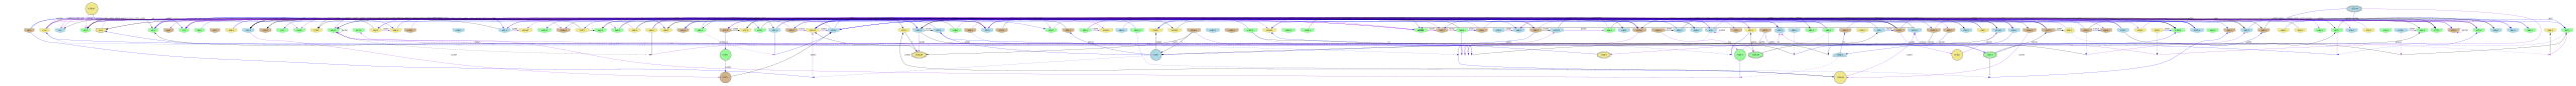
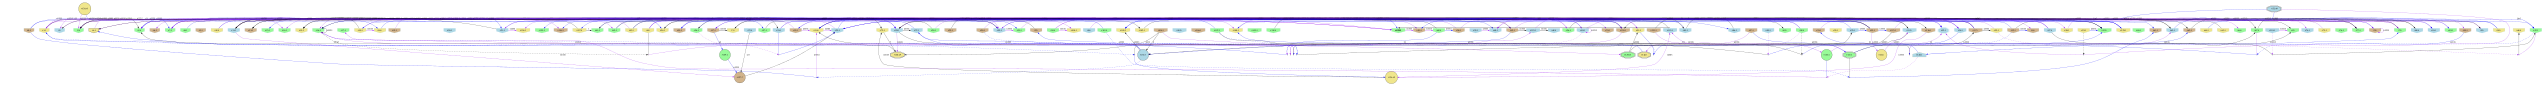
  digraph {
    fontname="PT Serif"
    node [fontname="PT Serif" shape=invhouse style=filled color=lightblue fillcolor=palegreen]
    edge [fontname="PT Serif"]
    rankInputs [shape=circle style=invisible color="" fillcolor=""]
    n2 [fillcolor=tan label="#0:1"]
    n3 [fillcolor=khaki label="#1:1"]
    n4 [fillcolor=lightblue label="#2:1"]
    n5 [label="#3:1"]
    n6 [color=black fillcolor=khaki label="#4:1"]
    n7 [label="#5:1"]
    n8 [fillcolor=tan label="#6:1"]
    n9 [label="#7:1"]
    n10 [label="#8:1"]
    n11 [fillcolor=tan label="#9:1"]
    n12 [fillcolor=khaki label="#10:1"]
    n13 [fillcolor=lightblue label="#11:1"]
    n14 [fillcolor=tan label="#12:1"]
    n15 [label="#13:1"]
    n16 [label="#14:1"]
    n17 [fillcolor=khaki label="#15:1"]
    n18 [label="#16:1"]
    n19 [label="#17:1"]
    n20 [fillcolor=khaki label="#18:1"]
    n21 [fillcolor=tan label="#19:1"]
    n22 [fillcolor=lightblue label="#20:1"]
    n23 [fillcolor=khaki label="#21:1"]
-   n24 [fillcolor=khaki label="#22:1" shape=doubleoctagon]
+   n24 [fillcolor=khaki label="#22:1"]
    n25 [fillcolor=tan label="#23:1"]
    n26 [fillcolor=khaki label="#24:1"]
    n27 [fillcolor=tan label="#25:1"]
    n28 [label="#26:1"]
    n29 [fillcolor=tan label="#27:1"]
    n30 [fillcolor=tan label="#28:1"]
    n31 [fillcolor=lightblue label="#29:1"]
    n32 [fillcolor=khaki label="#30:1"]
    n33 [fillcolor=lightblue label="#31:1"]
    n34 [label="#32:1"]
    n35 [fillcolor=tan label="#33:1"]
    n36 [label="#34:1"]
    n37 [fillcolor=lightblue label="#35:1"]
    n38 [label="#36:1"]
    n39 [fillcolor=lightblue label="#37:1"]
    n40 [label="#38:1"]
    n41 [fillcolor=tan label="#39:1"]
    n42 [fillcolor=lightblue label="#40:1"]
    n43 [label="#41:1"]
    n44 [label="#42:1"]
    n45 [fillcolor=khaki label="#43:1"]
    n46 [fillcolor=khaki label="#44:1"]
    n47 [label="#45:1"]
    n48 [fillcolor=khaki label="#46:1"]
    n49 [label="#47:1"]
    n50 [fillcolor=lightblue label="#48:1"]
    n51 [fillcolor=tan label="#49:1"]
    n52 [fillcolor=tan label="#50:1"]
    n53 [fillcolor=lightblue label="#51:1"]
    n54 [fillcolor=tan label="#52:1"]
    n55 [fillcolor=lightblue label="#53:1" shape=doubleoctagon]
    n56 [fillcolor=lightblue label="#54:1"]
    n57 [fillcolor=tan label="#55:1"]
    n58 [fillcolor=tan label="#56:1"]
    n59 [fillcolor=lightblue label="#57:1"]
    n60 [fillcolor=khaki label="#58:1"]
    n61 [fillcolor=khaki label="#59:1"]
    n62 [label="#60:1"]
    n63 [fillcolor=tan label="#61:1"]
    n64 [fillcolor=lightblue label="#62:1"]
    n65 [fillcolor=tan label="#63:1"]
    n66 [fillcolor=khaki label="#64:1"]
    n67 [fillcolor=khaki label="#65:1"]
    n68 [label="#66:1"]
    n69 [label="#67:1"]
    n70 [label="#68:1"]
    n71 [fillcolor=lightblue label="#69:1"]
    n72 [fillcolor=tan label="#70:1"]
    n73 [fillcolor=khaki label="#71:1"]
+   n74 [fillcolor=lightblue label="#72:1"]
    n75 [fillcolor=khaki label="#73:1"]
    n76 [fillcolor=lightblue label="#74:1"]
    n77 [fillcolor=khaki label="#75:1"]
    n78 [label="#76:1"]
    n79 [label="#77:1"]
    n80 [fillcolor=tan label="#78:1"]
    n81 [label="#79:1"]
    n82 [fillcolor=lightblue label="#80:1"]
    n83 [fillcolor=lightblue label="#81:1"]
    n84 [label="#82:1"]
    n85 [fillcolor=lightblue label="#83:1"]
    n86 [fillcolor=lightblue label="#84:1"]
    n87 [fillcolor=lightblue label="#85:1"]
    n88 [fillcolor=lightblue label="#86:1"]
    n89 [fillcolor=tan label="#87:1"]
    n90 [fillcolor=lightblue label="#88:1"]
    n91 [label="#89:1"]
    n92 [label="#90:1"]
    n93 [fillcolor=tan label="#91:1"]
    n94 [fillcolor=khaki label="#92:1"]
    n95 [fillcolor=lightblue label="#93:1"]
    n96 [fillcolor=tan label="#94:1"]
    n97 [fillcolor=lightblue label="#95:1"]
    n98 [fillcolor=khaki label="#96:1"]
    n99 [label="#97:1"]
    n100 [fillcolor=tan label="#98:1"]
    n101 [fillcolor=lightblue label="#99:1"]
    n102 [fillcolor=khaki label="#100:1"]
    n103 [label="#101:1"]
    n104 [fillcolor=khaki label="#102:1"]
    n105 [fillcolor=khaki label="#103:1"]
    n106 [fillcolor=tan label="#104:1"]
    n107 [fillcolor=lightblue label="#105:1"]
    n108 [fillcolor=tan label="#106:1"]
    n109 [label="#107:1"]
    n110 [fillcolor=khaki label="#108:1"]
    n111 [label="#109:1"]
    n112 [label="#110:1"]
    n113 [label="#111:1"]
    n114 [fillcolor=lightblue label="#112:1"]
    n115 [fillcolor=tan label="#113:1"]
    n116 [fillcolor=khaki label="#114:1"]
    n117 [fillcolor=lightblue label="#115:1"]
    n118 [fillcolor=tan label="#116:1"]
    n119 [fillcolor=tan label="#117:1"]
    n120 [fillcolor=lightblue label="#118:1"]
    n121 [fillcolor=lightblue label="#119:1"]
    n122 [fillcolor=tan label="#120:1"]
    n123 [fillcolor=tan label="#121:1"]
    n124 [label="#122:1"]
-   n125 [fillcolor=lightblue label="#123:1"]
+   n125 [fillcolor=khaki label="#123:1"]
    n126 [fillcolor=khaki label="#124:1"]
    n127 [label="#125:1"]
    n128 [fillcolor=tan label="#126:1"]
    n129 [fillcolor=khaki label="#127:1"]
    rankOutputs [shape=circle style=invisible color="" fillcolor=""]
    n131 [color=tan fillcolor=lightblue label="#128:1" shape=house]
    153 [fillcolor=tan shape=point color=""]
    152 [fillcolor=tan shape=point color=""]
    n134 [fillcolor=tan label="#137:7" shape=circle color=""]
    n135 [label="#129:49" shape=doubleoctagon color=""]
    148 [fillcolor=tan shape=point color=""]
    159 [fillcolor=lightblue shape=point color=""]
    155 [fillcolor=lightblue shape=point color=""]
    158 [fillcolor=khaki shape=point color=""]
    156 [fillcolor=khaki shape=point color=""]
    n141 [label="#139:1" shape=circle color=""]
    146 [fillcolor=lightblue shape=point color=""]
    147 [fillcolor=lightblue shape=point color=""]
    n144 [fillcolor=lightblue label="#135:7" shape=circle color=""]
    145 [shape=point color=""]
    n146 [fillcolor=khaki label="#136:7" shape=circle color=""]
    144 [shape=point color=""]
    142 [fillcolor=lightblue shape=point color=""]
    151 [shape=point color=""]
    150 [fillcolor=tan shape=point color=""]
    n151 [fillcolor=khaki label="#138:49" shape=doubleoctagon color=""]
    154 [fillcolor=khaki shape=point color=""]
    n153 [label="#131:7" shape=doubleoctagon color=""]
    n154 [fillcolor=khaki label="#140:7" shape=doubleoctagon color=""]
    149 [fillcolor=khaki shape=point color=""]
    157 [fillcolor=tan shape=point color=""]
    n157 [fillcolor=khaki label="#134:49" shape=circle color=""]
    n158 [label="#133:1" shape=circle color=""]
    143 [fillcolor=lightblue shape=point color=""]
    n160 [fillcolor=khaki label="#130:49" shape=circle color=""]
    n161 [fillcolor=lightblue label="#132:49" shape=doubleoctagon color=""]
    subgraph sub_1 {
      rank=same
      rankdir=TB
      rankInputs
      n2
      n3
      n4
      n5
      n6
      n7
      n8
      n9
      n10
      n11
      n12
      n13
      n14
      n15
      n16
      n17
      n18
      n19
      n20
      n21
      n22
      n23
      n24
      n25
      n26
      n27
      n28
      n29
      n30
      n31
      n32
      n33
      n34
      n35
      n36
      n37
      n38
      n39
      n40
      n41
      n42
      n43
      n44
      n45
      n46
      n47
      n48
      n49
      n50
      n51
      n52
      n53
      n54
      n55
      n56
      n57
      n58
      n59
      n60
      n61
      n62
      n63
      n64
      n65
      n66
      n67
      n68
      n69
      n70
      n71
      n72
      n73
+     n74
      n75
      n76
      n77
      n78
      n79
      n80
      n81
      n82
      n83
      n84
      n85
      n86
      n87
      n88
      n89
      n90
      n91
      n92
      n93
      n94
      n95
      n96
      n97
      n98
      n99
      n100
      n101
      n102
      n103
      n104
      n105
      n106
      n107
      n108
      n109
      n110
      n111
      n112
      n113
      n114
      n115
      n116
      n117
      n118
      n119
      n120
      n121
      n122
      n123
      n124
      n125
      n126
      n127
      n128
      n129
    }
    subgraph sub_2 {
      rank=same
      rankdir=TB
      rankOutputs
      n131
    }
    rankInputs -> n2 [style=invis]
    rankInputs -> rankOutputs [color=invis]
    n2 -> n3 [style=invis]
    n2 -> n98 [color=blue label=65535]
    n2 -> n124 [color=blue label=65535]
    n2 -> 153 [color=blue dir=none]
    n3 -> n4 [style=invis]
    n3 -> n16 [color=purple label=63]
    n3 -> n44 [color=purple label=65535]
    n3 -> n83 [color=purple label=65535]
    n3 -> n118 [color=black label=255]
    n3 -> 152 [color=blue style=dashed]
    n4 -> n5 [style=invis]
    n4 -> n72 [color=purple label=65535]
    n5 -> n6 [style=invis]
    n5 -> n7 [color=black label=65535]
    n5 -> n60 [color=purple label=65535]
    n6 -> n7 [style=invis]
    n6 -> n101 [color=purple label=65535]
    n7 -> n8 [style=invis]
    n7 -> n9 [color=blue label=65535]
    n7 -> n88 [color=blue label=511]
    n8 -> n9 [style=invis]
    n9 -> n10 [style=invis]
    n9 -> n81 [color=purple label=65535]
    n10 -> n11 [style=invis]
    n10 -> n49 [color=blue label=65535]
    n11 -> n12 [style=invis]
    n12 -> n13 [style=invis]
    n12 -> n101 [color=blue label=65535]
    n12 -> n128 [color=purple label=65535]
    n13 -> n14 [style=invis]
    n13 -> n51 [color=black label=15]
    n13 -> n105 [color=black label=65535]
    n13 -> n113 [color=purple label=65535]
    n13 -> n134 [color=purple label=65535]
    n14 -> n15 [style=invis]
    n15 -> n16 [style=invis]
    n16 -> n17 [style=invis]
    n17 -> n18 [style=invis]
    n18 -> n18 [color=black label=65535]
    n18 -> n19 [style=invis]
    n18 -> n135 [color=purple label=65535]
    n18 -> 148 [color=black style=dashed]
    n18 -> 159 [color=blue style=dashed]
    n19 -> n20 [style=invis]
    n20 -> n17 [color=black label=65535]
    n20 -> n21 [style=invis]
    n20 -> n52 [color=purple label=3]
    n20 -> n98 [color=purple label=65535]
    n21 -> n22 [style=invis]
    n21 -> n81 [color=purple label=65535]
    n22 -> n23 [style=invis]
    n23 -> n24 [style=invis]
    n23 -> 159 [color=blue dir=none]
    n24 -> n3 [color=purple label=65535]
    n24 -> n25 [style=invis]
    n24 -> 155 [color=purple style=dashed]
    n25 -> n26 [style=invis]
    n25 -> n58 [color=blue label=65535]
    n25 -> n64 [color=black label=2047]
    n25 -> n116 [color=blue label=65535]
    n25 -> 158 [color=blue style=dashed]
    n26 -> n27 [style=invis]
    n26 -> n91 [color=black label=65535]
    n27 -> n28 [style=invis]
    n27 -> n85 [color=purple label=65535]
    n27 -> n113 [color=blue label=65535]
    n28 -> n29 [style=invis]
    n28 -> n99 [color=blue label=3]
    n28 -> 156 [color=purple style=dashed]
    n29 -> n30 [style=invis]
    n29 -> n73 [color=black label=65535]
    n29 -> n141 [color=blue label=63]
    n30 -> n31 [style=invis]
    n30 -> n131 [color=blue label=65535]
    n31 -> n32 [style=invis]
    n32 -> n27 [color=blue label=65535]
    n32 -> n33 [style=invis]
    n32 -> n128 [color=blue label=65535]
    n33 -> n13 [color=black label=65535]
    n33 -> n34 [style=invis]
    n33 -> n125 [color=blue label=65535]
    n33 -> n126 [color=purple label=16383]
    n34 -> n35 [style=invis]
    n34 -> n51 [color=purple label=65535]
    n35 -> n28 [color=black label=65535]
    n35 -> n36 [style=invis]
    n36 -> n23 [color=purple label=65535]
    n36 -> n37 [style=invis]
    n36 -> n102 [color=purple label=65535]
    n36 -> n110 [color=purple label=65535]
    n37 -> n16 [color=purple label=65535]
    n37 -> n38 [style=invis]
    n37 -> n80 [color=blue label=65535]
    n37 -> n85 [color=blue label=65535]
    n38 -> n39 [style=invis]
    n38 -> n50 [color=purple label=65535]
    n38 -> n117 [color=black label=65535]
    n39 -> n7 [color=blue label=65535]
    n39 -> n40 [style=invis]
    n39 -> 146 [color=blue dir=none]
    n40 -> n5 [color=black label=65535]
    n40 -> n41 [style=invis]
    n40 -> n101 [color=purple label=65535]
    n41 -> n42 [style=invis]
    n41 -> n122 [color=black label=65535]
    n42 -> n43 [style=invis]
    n43 -> n44 [style=invis]
    n43 -> n83 [color=blue label=65535]
    n44 -> n26 [color=blue label=127]
    n44 -> n45 [style=invis]
    n44 -> n69 [color=black label=65535]
    n45 -> n18 [color=purple label=65535]
    n45 -> n34 [color=blue label=65535]
    n45 -> n46 [style=invis]
    n45 -> n47 [color=black label=65535]
    n46 -> n47 [style=invis]
    n46 -> n50 [color=blue label=65535]
    n46 -> n80 [color=purple label=31]
    n46 -> n102 [color=purple label=65535]
    n46 -> 148 [color=black dir=none]
    n47 -> n48 [style=invis]
    n48 -> n49 [style=invis]
    n49 -> n50 [style=invis]
    n49 -> 155 [color=purple dir=none]
    n49 -> 147 [color=blue style=dashed]
    n50 -> n51 [style=invis]
    n51 -> n31 [color=purple label=1]
    n51 -> n52 [style=invis]
    n51 -> n121 [color=black label=65535]
    n51 -> n144 [color=blue label=65535]
    n52 -> n53 [style=invis]
    n52 -> n70 [color=purple label=65535]
    n53 -> n54 [style=invis]
    n53 -> n55 [color=purple label=65535]
    n53 -> n55 [color=blue label=65535]
    n53 -> 156 [color=blue dir=none]
    n54 -> n33 [color=purple label=65535]
    n54 -> n55 [style=invis]
    n54 -> n68 [color=purple label=65535]
    n54 -> n116 [color=purple label=65535]
    n55 -> n56 [style=invis]
    n56 -> n37 [color=purple label=1023]
    n56 -> n57 [style=invis]
    n56 -> 145 [color=blue dir=none]
    n57 -> n8 [color=purple label=65535]
    n57 -> n18 [color=blue label=65535]
    n57 -> n58 [style=invis]
    n57 -> n85 [color=black label=65535]
    n57 -> n115 [color=blue label=65535]
    n57 -> n122 [color=black label=65535]
    n57 -> n146 [color=purple label=65535]
    n58 -> n59 [style=invis]
    n59 -> n9 [color=purple label=65535]
    n59 -> n15 [color=blue label=65535]
    n59 -> n60 [style=invis]
    n59 -> n101 [color=purple label=65535]
    n59 -> 144 [color=black dir=none]
    n60 -> n61 [style=invis]
    n60 -> n76 [color=purple label=65535]
    n61 -> n62 [style=invis]
    n61 -> n124 [color=blue label=65535]
    n61 -> 142 [color=black style=dashed]
    n62 -> n63 [style=invis]
    n63 -> n64 [style=invis]
    n64 -> n65 [style=invis]
    n64 -> n84 [color=blue label=65535]
    n64 -> n85 [color=black label=65535]
    n65 -> n66 [style=invis]
    n65 -> n82 [color=black label=65535]
    n66 -> n49 [color=blue label=2047]
    n66 -> n67 [style=invis]
    n67 -> n13 [color=black label=65535]
    n67 -> n68 [style=invis]
    n68 -> n69 [style=invis]
    n69 -> n70 [style=invis]
    n69 -> n79 [color=black label=65535]
    n69 -> 147 [color=purple dir=none]
    n70 -> n14 [color=black label=65535]
    n70 -> n71 [style=invis]
    n70 -> n96 [color=blue label=65535]
    n70 -> 151 [color=blue dir=none]
    n71 -> n23 [color=purple label=65535]
    n71 -> n37 [color=blue label=65535]
    n71 -> n71 [color=purple label=65535]
    n71 -> n72 [style=invis]
    n71 -> 150 [color=purple style=dashed]
    n72 -> n73 [style=invis]
    n73 -> n53 [color=black label=65535]
+   n73 -> n74 [style=invis]
+   n74 -> n75 [style=invis]
+   n74 -> n134 [color=black label=127]
    n75 -> n76 [style=invis]
    n75 -> n151 [color=black label=7]
    n76 -> n77 [style=invis]
    n77 -> n6 [color=purple label=31]
    n77 -> n78 [style=invis]
    n78 -> n79 [style=invis]
    n79 -> n80 [style=invis]
    n80 -> n80 [color=purple label=65535]
    n80 -> n81 [style=invis]
    n81 -> n6 [color=black label=3]
    n81 -> n82 [style=invis]
    n82 -> n26 [color=black label=65535]
    n82 -> n83 [style=invis]
    n83 -> n84 [style=invis]
    n84 -> n7 [color=purple label=65535]
    n84 -> n85 [style=invis]
    n85 -> n39 [color=black label=65535]
    n85 -> n86 [style=invis]
    n85 -> n113 [color=purple label=65535]
    n85 -> n151 [color=purple label=16383]
    n85 -> 154 [color=black dir=none]
    n86 -> n30 [color=purple label=65535]
    n86 -> n87 [style=invis]
    n87 -> n88 [style=invis]
    n87 -> n124 [color=black label=65535]
    n87 -> n129 [color=blue label=65535]
    n88 -> n43 [color=black label=65535]
    n88 -> n89 [style=invis]
    n89 -> n90 [style=invis]
    n89 -> n153 [color=blue label=65535]
    n89 -> n154 [color=purple label=65535]
    n90 -> n91 [style=invis]
    n90 -> 145 [color=purple style=dashed]
    n91 -> n92 [style=invis]
    n92 -> n4 [color=purple label=65535]
    n92 -> n93 [style=invis]
    n92 -> n104 [color=blue label=65535]
    n92 -> 151 [color=purple style=dashed]
    n92 -> 154 [color=black style=dashed]
    n93 -> n58 [color=purple label=16383]
    n93 -> n94 [style=invis]
    n94 -> n95 [style=invis]
    n95 -> n29 [color=blue label=65535]
    n95 -> n57 [color=blue label=65535]
    n95 -> n96 [style=invis]
    n96 -> n5 [color=purple label=65535]
    n96 -> n71 [color=purple label=65535]
    n96 -> n97 [style=invis]
    n97 -> n50 [color=purple label=65535]
    n97 -> n98 [style=invis]
    n98 -> n33 [color=blue label=65535]
    n98 -> n99 [style=invis]
    n99 -> n65 [color=black label=65535]
    n99 -> n100 [style=invis]
    n100 -> n79 [color=purple label=65535]
    n100 -> n101 [style=invis]
    n100 -> 149 [color=blue style=dashed]
    n101 -> n4 [color=black label=65535]
    n101 -> n34 [color=purple label=65535]
    n101 -> n56 [color=blue label=1023]
    n101 -> n102 [style=invis]
    n102 -> n103 [style=invis]
    n103 -> n9 [color=blue label=65535]
    n103 -> n104 [style=invis]
    n103 -> 157 [color=blue style=dashed]
    n104 -> n105 [style=invis]
    n105 -> n79 [color=black label=32767]
    n105 -> n106 [style=invis]
    n106 -> n107 [style=invis]
    n106 -> n144 [color=black label=3]
    n106 -> n151 [color=black label=1023]
    n106 -> 149 [color=purple dir=none]
    n107 -> n108 [style=invis]
    n108 -> n109 [style=invis]
    n109 -> n104 [color=blue label=65535]
    n109 -> n110 [style=invis]
    n109 -> 158 [color=black dir=none]
    n109 -> 146 [color=blue style=dashed]
    n110 -> n111 [style=invis]
    n110 -> n113 [color=purple label=65535]
    n111 -> n112 [style=invis]
    n112 -> n31 [color=black label=65535]
    n112 -> n113 [style=invis]
    n113 -> n52 [color=purple label=65535]
    n113 -> n114 [style=invis]
    n113 -> n126 [color=purple label=65535]
    n114 -> n17 [color=black label=65535]
    n114 -> n113 [color=black label=65535]
    n114 -> n115 [style=invis]
    n115 -> n56 [color=purple label=65535]
    n115 -> n116 [style=invis]
    n115 -> n144 [color=black label=65535]
    n116 -> n37 [color=purple label=16383]
    n116 -> n75 [color=black label=511]
    n116 -> n117 [style=invis]
    n116 -> n122 [color=purple label=65535]
    n117 -> n14 [color=black label=3]
    n117 -> n118 [style=invis]
    n117 -> 152 [color=black dir=none]
    n118 -> n119 [style=invis]
    n118 -> n157 [color=purple label=65535]
    n119 -> n9 [color=purple label=65535]
    n119 -> n18 [color=black label=65535]
    n119 -> n24 [color=black label=65535]
    n119 -> n50 [color=purple label=65535]
    n119 -> n54 [color=blue label=65535]
    n119 -> n120 [style=invis]
    n120 -> n47 [color=purple label=65535]
    n120 -> n121 [style=invis]
    n120 -> 144 [color=purple style=dashed]
    n121 -> n38 [color=purple label=65535]
    n121 -> n42 [color=black label=65535]
    n121 -> n122 [style=invis]
    n122 -> n123 [style=invis]
    n122 -> n127 [color=blue label=65535]
    n122 -> 150 [color=purple dir=none]
    n123 -> n87 [color=black label=65535]
    n123 -> n124 [style=invis]
    n123 -> n158 [color=purple label=511]
    n124 -> n73 [color=black label=65535]
    n124 -> n125 [style=invis]
    n125 -> n29 [color=purple label=65535]
    n125 -> n52 [color=blue label=255]
    n125 -> n116 [color=blue label=1]
    n125 -> n126 [style=invis]
    n126 -> n127 [style=invis]
    n127 -> n128 [style=invis]
    n128 -> n129 [style=invis]
    n129 -> n5 [color=black label=65535]
    n129 -> n43 [color=black label=1]
    rankOutputs -> n131 [style=invis]
    n131 -> n93 [color=blue label=31]
    n131 -> 143 [color=purple style=dashed]
    153 -> n116 [color=purple]
    152 -> n157 [color=blue]
    n134 -> n37 [color=black label=65535]
    n135 -> n23 [color=black label=65535]
    n135 -> n47 [color=black label=65535]
    148 -> n121 [color=purple]
    159 -> n81 [color=blue]
    155 -> n48 [color=black]
    158 -> n64 [color=purple]
    156 -> n37 [color=blue]
    n141 -> n134 [color=blue label=65535]
    146 -> n69 [color=black]
    147 -> n6 [color=blue]
    n144 -> n35 [color=blue label=65535]
    n144 -> n39 [color=blue label=65535]
    n144 -> n104 [color=black label=65535]
    n144 -> 153 [color=blue style=dashed]
    145 -> n116 [color=black]
    n146 -> n117 [color=purple label=65535]
    144 -> n49 [color=black]
    142 -> n55 [color=purple]
    151 -> n3 [color=blue]
    150 -> n18 [color=purple]
    n151 -> n7 [color=black label=32767]
    154 -> n124 [color=blue]
    n153 -> n65 [color=blue label=65535]
    n153 -> n114 [color=purple label=65535]
    n153 -> n119 [color=black label=65535]
    n153 -> 157 [color=black dir=none]
    n154 -> n110 [color=blue label=31]
    149 -> n95 [color=black]
    157 -> n63 [color=blue]
    n157 -> n75 [color=black label=65535]
    n157 -> n114 [color=purple label=16383]
    n158 -> n55 [color=purple label=15]
    n158 -> 143 [color=blue dir=none]
    143 -> n19 [color=purple]
    n160 -> n5 [color=purple label=65535]
    n160 -> n63 [color=blue label=65535]
    n161 -> n20 [color=blue label=65535]
    n161 -> n110 [color=blue label=65535]
    n161 -> 142 [color=purple dir=none]
  }
